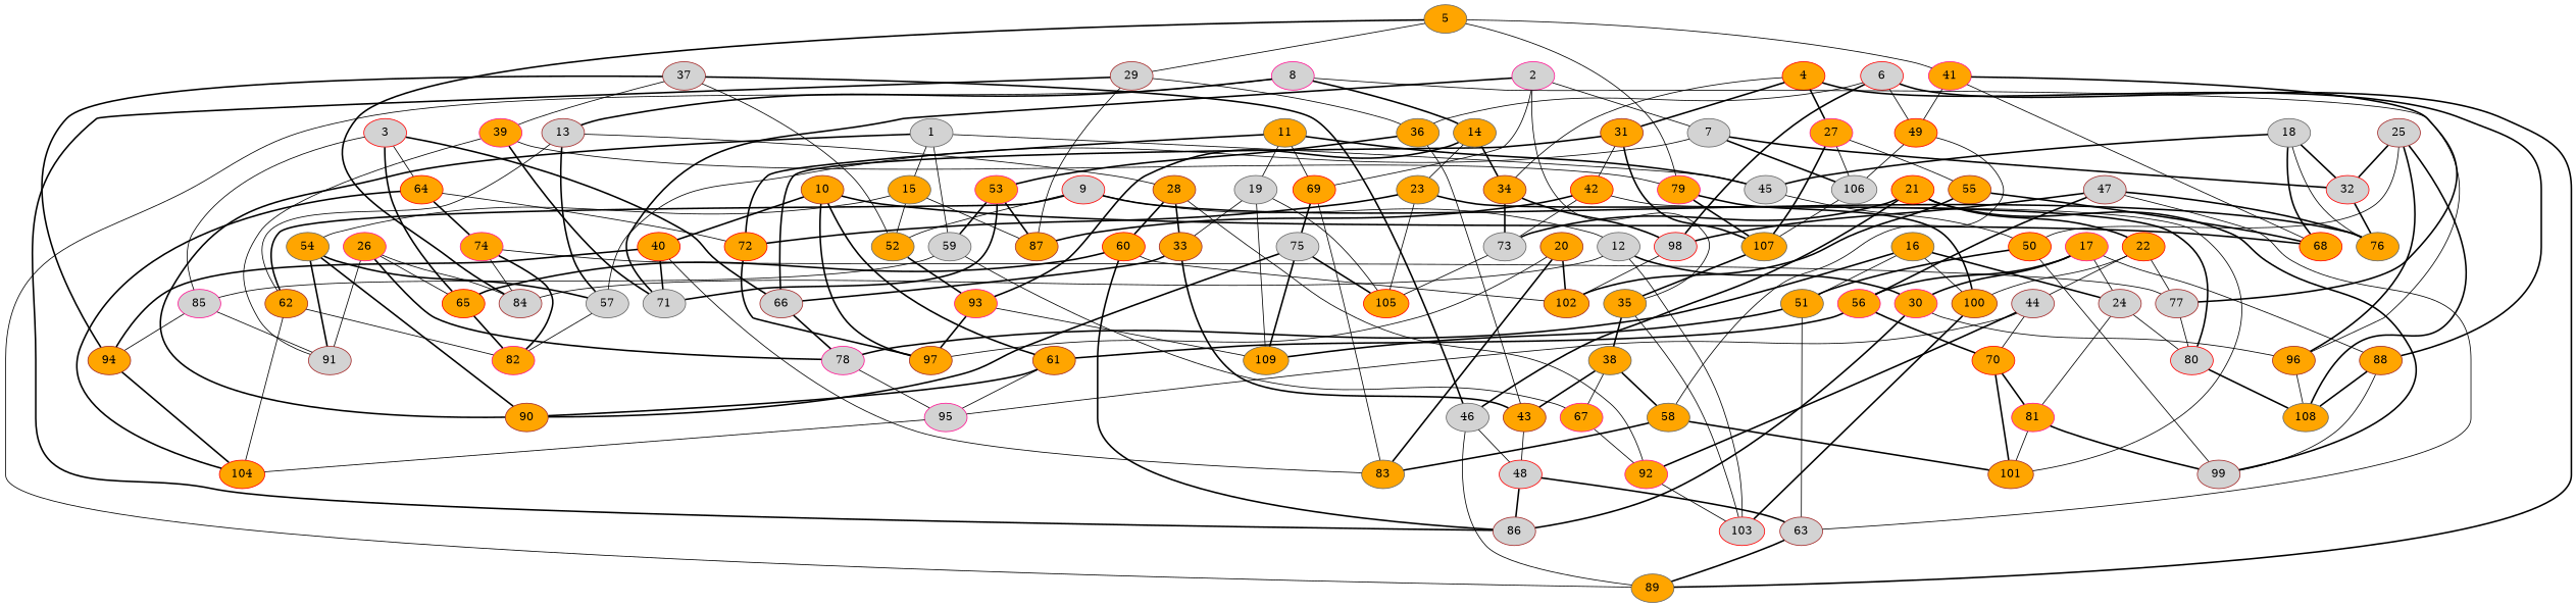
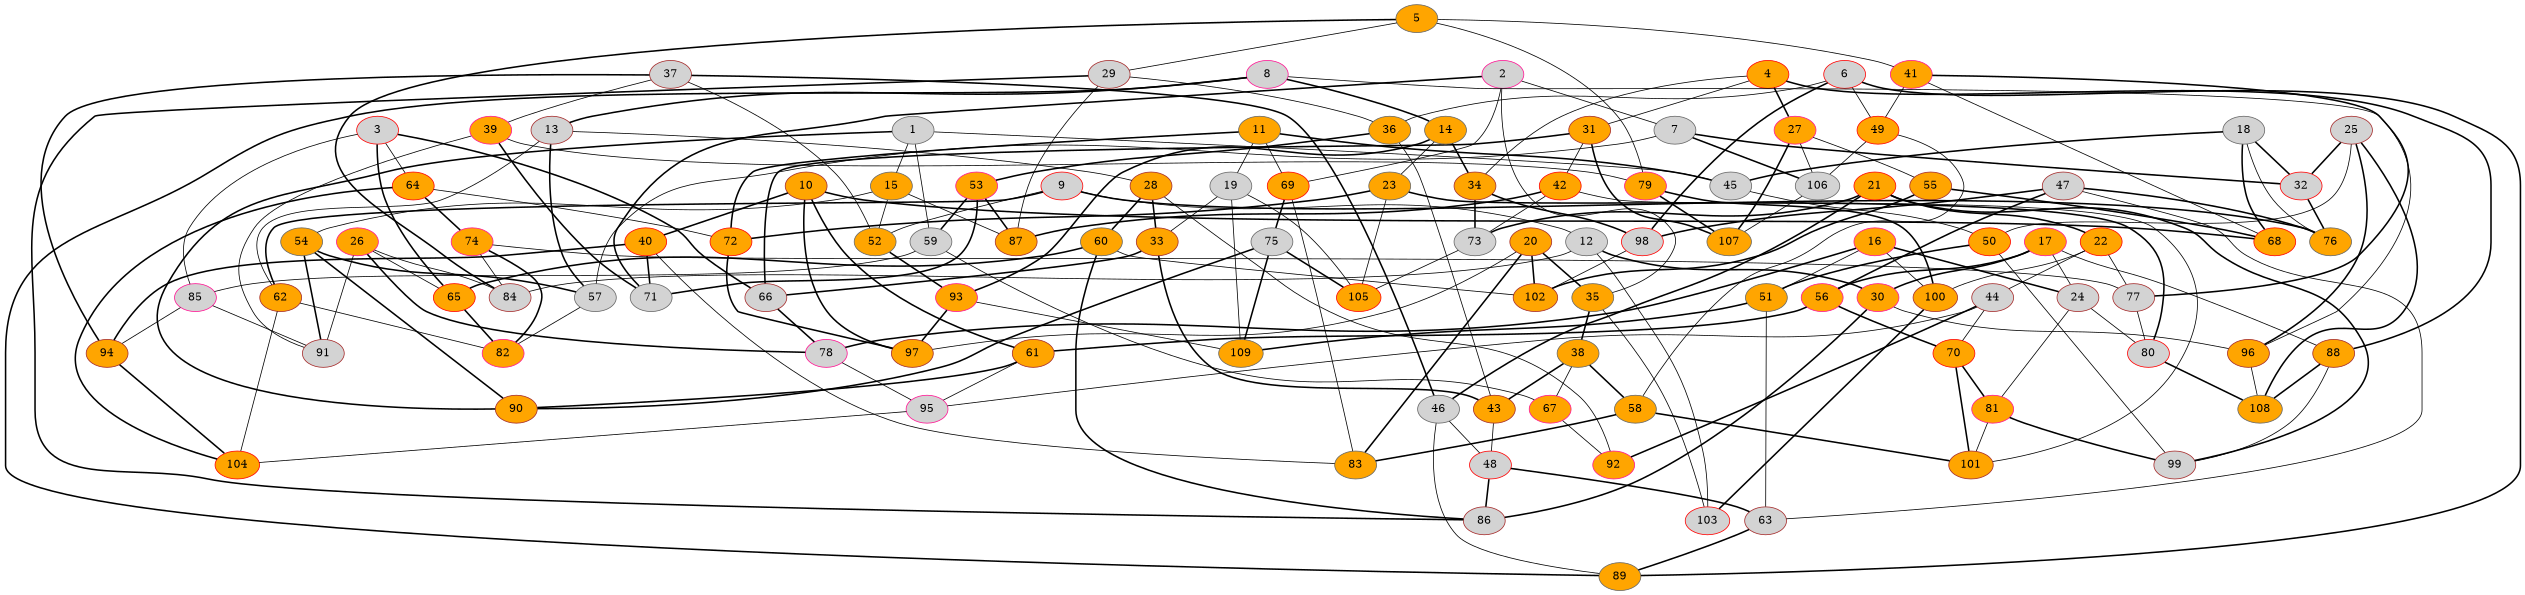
  graph {
    node [color=gray40 fillcolor=orange style=filled]
    edge [style=bold]
    1 [fillcolor=lightgrey]
    15
    45 [fillcolor=lightgrey]
    59 [fillcolor=lightgrey]
    90 [color=brown]
    52
    54
    87 [color=brown]
    50 [color=red]
    85 [color=deeppink fillcolor=lightgrey]
    67 [color=deeppink]
    2 [color=deeppink fillcolor=lightgrey]
    7 [fillcolor=lightgrey]
    35
    69 [color=red]
    71 [fillcolor=lightgrey]
    32 [color=red fillcolor=lightgrey]
    57 [fillcolor=lightgrey]
    106 [fillcolor=lightgrey]
    103 [color=red fillcolor=lightgrey]
    38
    83
    75 [fillcolor=lightgrey]
    3 [color=red fillcolor=lightgrey]
    64 [color=red]
    65 [color=red]
    66 [color=brown fillcolor=lightgrey]
    72 [color=red]
    104 [color=red]
    74 [color=deeppink]
    82 [color=deeppink]
    78 [color=deeppink fillcolor=lightgrey]
    91 [color=brown fillcolor=lightgrey]
    94 [color=brown]
    4 [color=red]
    27 [color=deeppink]
    31 [color=brown]
    34 [color=brown]
    88 [color=brown]
    55 [color=brown]
    107
    42 [color=red]
    98 [color=red fillcolor=lightgrey]
    73 [fillcolor=lightgrey]
    99 [color=brown fillcolor=lightgrey]
    108
    29 [color=brown fillcolor=lightgrey]
    5
    41 [color=deeppink]
    79 [color=deeppink]
    84 [color=brown fillcolor=lightgrey]
    36
    86 [color=brown fillcolor=lightgrey]
    49 [color=red]
    68 [color=red]
    77 [color=brown fillcolor=lightgrey]
    100 [color=brown]
    6 [color=red fillcolor=lightgrey]
    89
    43 [color=brown]
    53 [color=deeppink]
    58
    102 [color=brown]
    76
    8 [color=deeppink fillcolor=lightgrey]
    13 [color=brown fillcolor=lightgrey]
    14
    96 [color=brown]
    62 [color=brown]
    28 [color=brown]
    23
    93 [color=deeppink]
    9 [color=red fillcolor=lightgrey]
    12 [fillcolor=lightgrey]
    30 [color=deeppink]
    10 [color=brown]
    40 [color=red]
    61 [color=brown]
    97 [color=brown]
    95 [color=deeppink fillcolor=lightgrey]
    11
    19 [fillcolor=lightgrey]
    33 [color=brown]
    105 [color=red]
    109
-   60 [color=red]
+   60
    92 [color=deeppink]
    80 [color=red fillcolor=lightgrey]
    24 [color=brown fillcolor=lightgrey]
-   16
+   16 [color=deeppink]
    51
    81 [color=deeppink]
    63 [color=brown fillcolor=lightgrey]
    17 [color=deeppink]
    56 [color=deeppink]
    70 [color=red]
    18 [fillcolor=lightgrey]
    20 [color=brown]
    21 [color=red]
    22 [color=red]
    46 [fillcolor=lightgrey]
    44 [color=brown fillcolor=lightgrey]
    48 [color=red fillcolor=lightgrey]
    101 [color=brown]
    25 [color=brown fillcolor=lightgrey]
    26 [color=deeppink]
    37 [color=brown fillcolor=lightgrey]
    39 [color=deeppink]
    47 [color=brown fillcolor=lightgrey]
    1 -- 15 [style=solid]
    1 -- 45 [style=solid]
    1 -- 59 [style=solid]
    1 -- 90
    15 -- 52 [style=solid]
    15 -- 54 [style=solid]
    15 -- 87 [style=solid]
    45 -- 50 [style=solid]
    59 -- 85 [style=solid]
    59 -- 67 [style=solid]
    52 -- 93
    54 -- 90
    54 -- 57
    54 -- 91
    50 -- 99 [style=solid]
    50 -- 51
    85 -- 91 [style=solid]
    85 -- 94 [style=solid]
    67 -- 92 [style=solid]
    2 -- 7 [style=solid]
    2 -- 35 [style=solid]
    2 -- 69 [style=solid]
    2 -- 71
    7 -- 32
    7 -- 57 [style=solid]
    7 -- 106
    35 -- 103 [style=solid]
    35 -- 38
    69 -- 83 [style=solid]
    69 -- 75
    32 -- 76
    57 -- 82 [style=solid]
    106 -- 107 [style=solid]
    38 -- 67 [style=solid]
    38 -- 43
    38 -- 58
    75 -- 90
    75 -- 105
    75 -- 109
    3 -- 85 [style=solid]
    3 -- 64 [style=solid]
    3 -- 65
    3 -- 66
    64 -- 72 [style=solid]
    64 -- 104
    64 -- 74
    65 -- 82
    66 -- 78
    72 -- 97
    74 -- 82
    74 -- 84 [style=solid]
    74 -- 77 [style=solid]
    78 -- 95 [style=solid]
    94 -- 104
    4 -- 27
-   4 -- 31
+   4 -- 31 [style=solid]
    4 -- 34 [style=solid]
    4 -- 88
    27 -- 106 [style=solid]
    27 -- 55 [style=solid]
    27 -- 107
    31 -- 66
    31 -- 107
    31 -- 42 [style=solid]
    34 -- 98
    34 -- 73
    88 -- 99 [style=solid]
    88 -- 108
    55 -- 68
    55 -- 102
    42 -- 87
    42 -- 73 [style=solid]
    42 -- 101 [style=solid]
    98 -- 102 [style=solid]
    73 -- 105 [style=solid]
    29 -- 87 [style=solid]
    29 -- 36 [style=solid]
    29 -- 86
    5 -- 29 [style=solid]
    5 -- 41 [style=solid]
    5 -- 79 [style=solid]
    5 -- 84
    41 -- 49 [style=solid]
    41 -- 68 [style=solid]
    41 -- 77
    79 -- 107
    79 -- 100
    36 -- 43 [style=solid]
    36 -- 53
    49 -- 106 [style=solid]
    49 -- 58 [style=solid]
    77 -- 80 [style=solid]
    100 -- 103
    6 -- 98
    6 -- 36 [style=solid]
    6 -- 49 [style=solid]
    6 -- 89
    43 -- 48 [style=solid]
    53 -- 59
    53 -- 87
    53 -- 71
    58 -- 83
    58 -- 101
-   8 -- 89 [style=solid]
+   8 -- 89
    8 -- 13
    8 -- 14
    8 -- 96 [style=solid]
    13 -- 57
    13 -- 62 [style=solid]
    13 -- 28 [style=solid]
    14 -- 34
    14 -- 23 [style=solid]
    14 -- 93
    96 -- 108 [style=solid]
    62 -- 104 [style=solid]
    62 -- 82 [style=solid]
    28 -- 33
    28 -- 60
    28 -- 92 [style=solid]
    23 -- 72
    23 -- 105 [style=solid]
    23 -- 80
    93 -- 97
    93 -- 109 [style=solid]
    9 -- 52 [style=solid]
    9 -- 76
    9 -- 62
    9 -- 12 [style=solid]
    12 -- 103 [style=solid]
    12 -- 84 [style=solid]
    12 -- 30
    30 -- 86
    30 -- 96 [style=solid]
    10 -- 68
    10 -- 40
    10 -- 61
    10 -- 97
    40 -- 71
    40 -- 83 [style=solid]
    40 -- 94
    61 -- 90
    61 -- 95 [style=solid]
    95 -- 104 [style=solid]
    11 -- 45
    11 -- 69 [style=solid]
    11 -- 72
    11 -- 19 [style=solid]
    19 -- 33 [style=solid]
    19 -- 105 [style=solid]
    19 -- 109 [style=solid]
    33 -- 66
    33 -- 43
    60 -- 65
    60 -- 86
    60 -- 102 [style=solid]
-   92 -- 103 [style=solid]
    80 -- 108
    24 -- 80 [style=solid]
    24 -- 81 [style=solid]
    16 -- 78
    16 -- 100 [style=solid]
    16 -- 24
    16 -- 51 [style=solid]
    51 -- 109
    51 -- 63 [style=solid]
    81 -- 99
    81 -- 101 [style=solid]
    63 -- 89
    17 -- 88 [style=solid]
    17 -- 30
    17 -- 24 [style=solid]
    17 -- 56
    56 -- 61
    56 -- 70
    70 -- 81
    70 -- 101
    18 -- 45
    18 -- 32
    18 -- 68
    18 -- 76 [style=solid]
-   107 -- 35
+   20 -- 35
    20 -- 83
    20 -- 102
    20 -- 97 [style=solid]
    21 -- 73
    21 -- 99
    21 -- 22
    21 -- 46
    22 -- 77 [style=solid]
    22 -- 100 [style=solid]
    22 -- 44 [style=solid]
    46 -- 89 [style=solid]
    46 -- 48 [style=solid]
    44 -- 95 [style=solid]
    44 -- 92
    44 -- 70 [style=solid]
    48 -- 86
    48 -- 63
    25 -- 50 [style=solid]
    25 -- 32
    25 -- 108
    25 -- 96
    26 -- 65 [style=solid]
    26 -- 78
    26 -- 91 [style=solid]
    26 -- 84 [style=solid]
    37 -- 52 [style=solid]
    37 -- 94
    37 -- 46
    37 -- 39 [style=solid]
    39 -- 71
    39 -- 91 [style=solid]
    39 -- 79 [style=solid]
    47 -- 98
    47 -- 76
    47 -- 63 [style=solid]
    47 -- 56
  }
